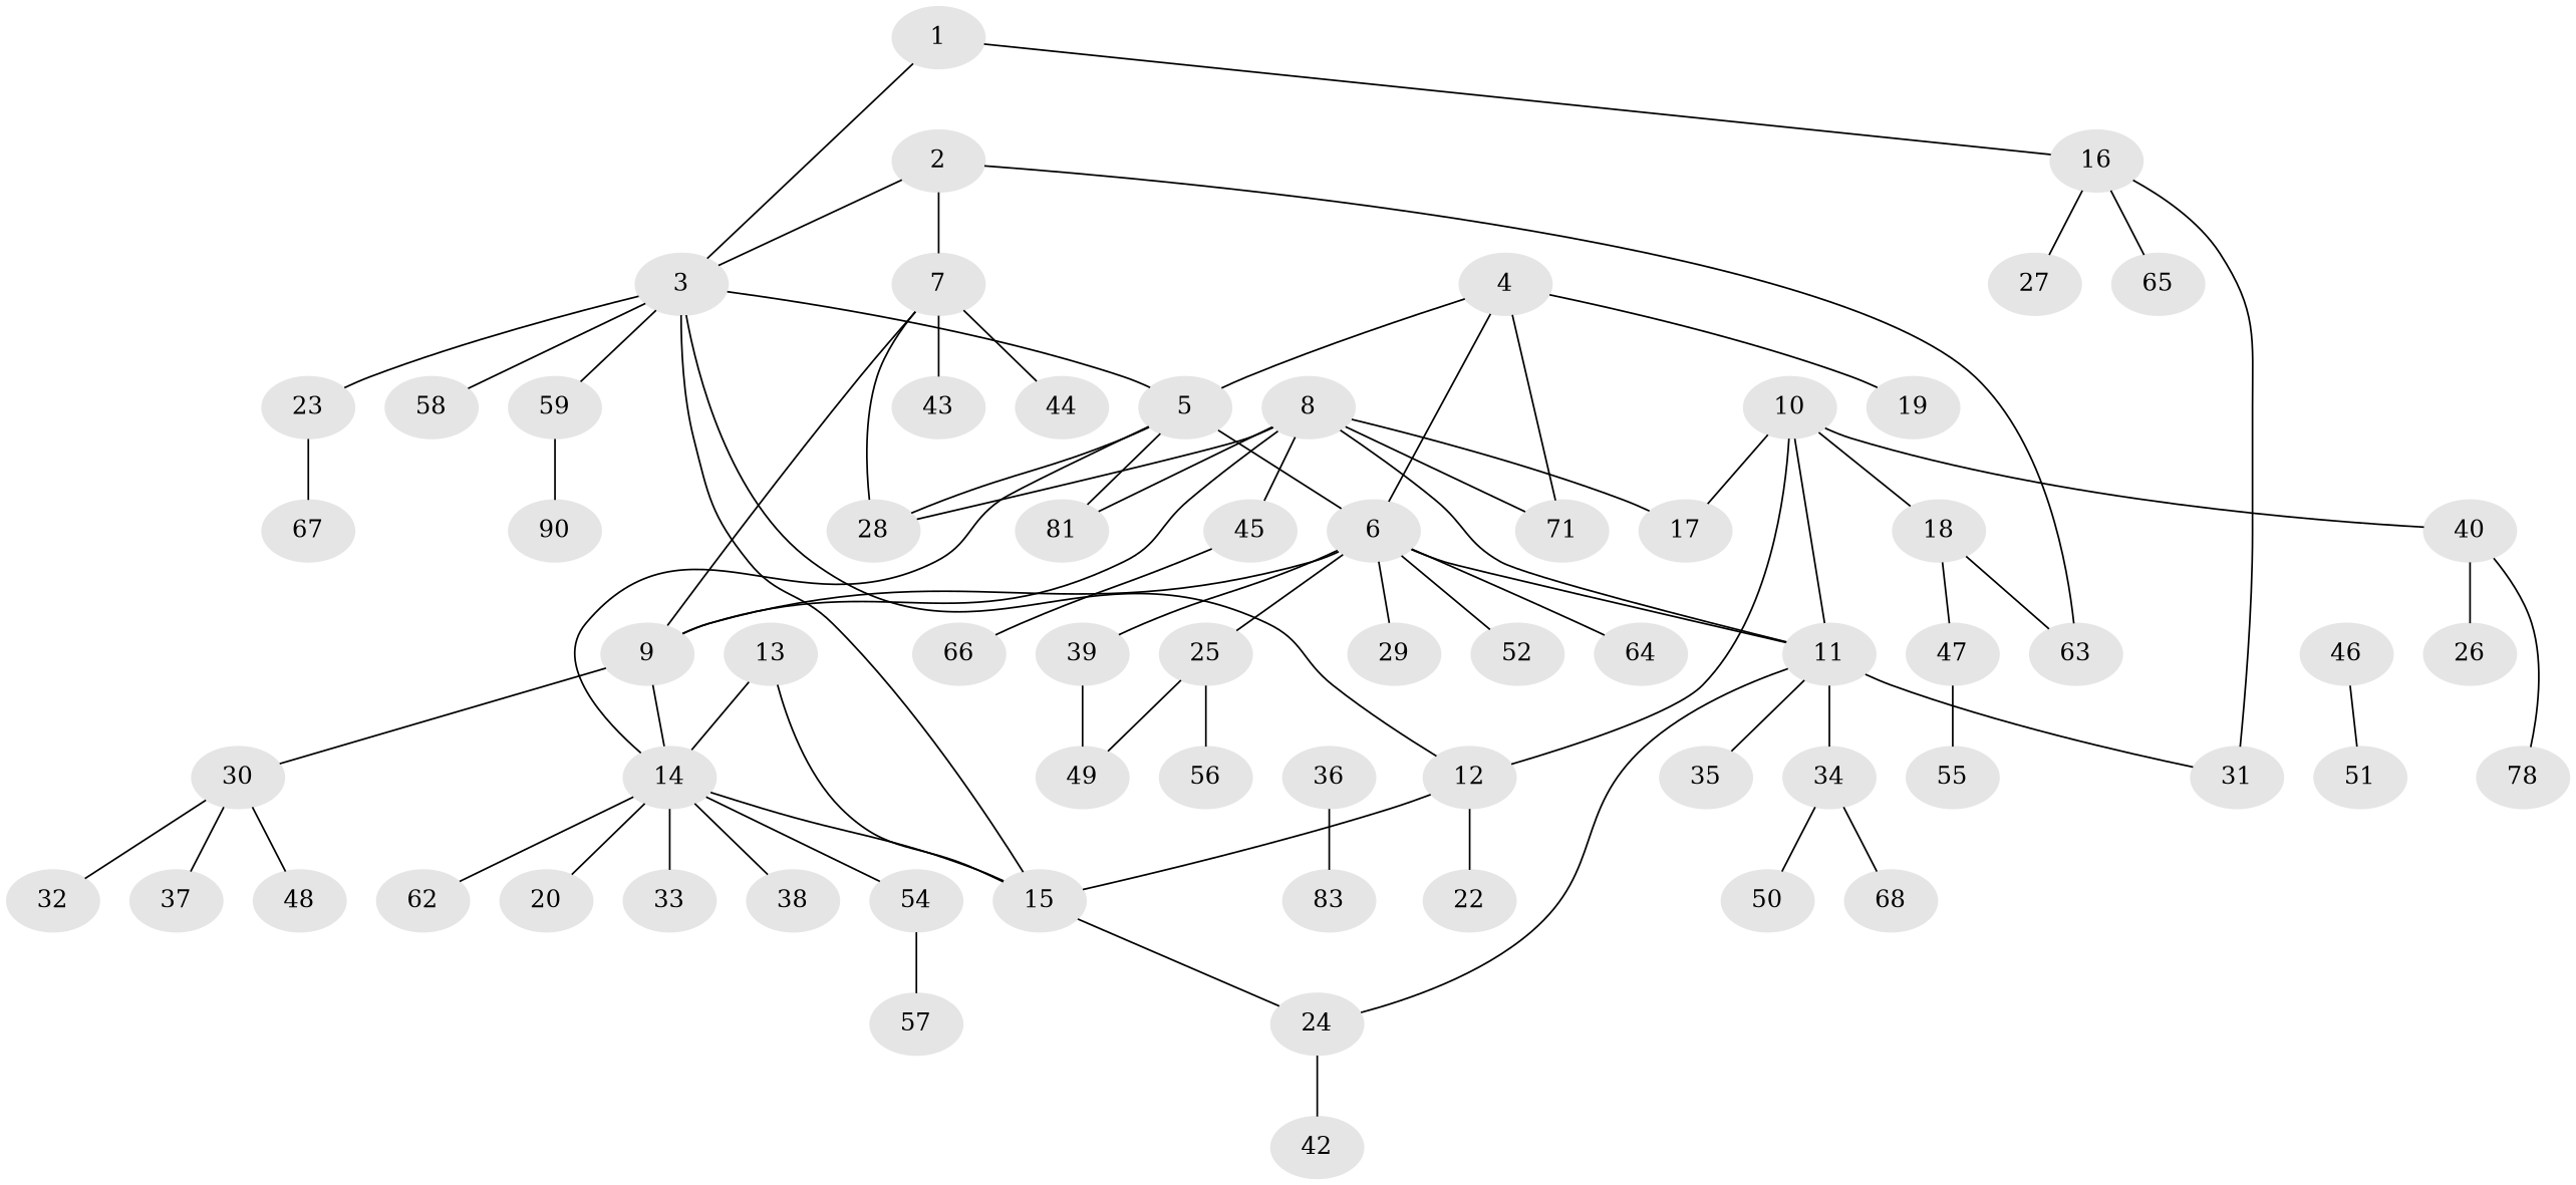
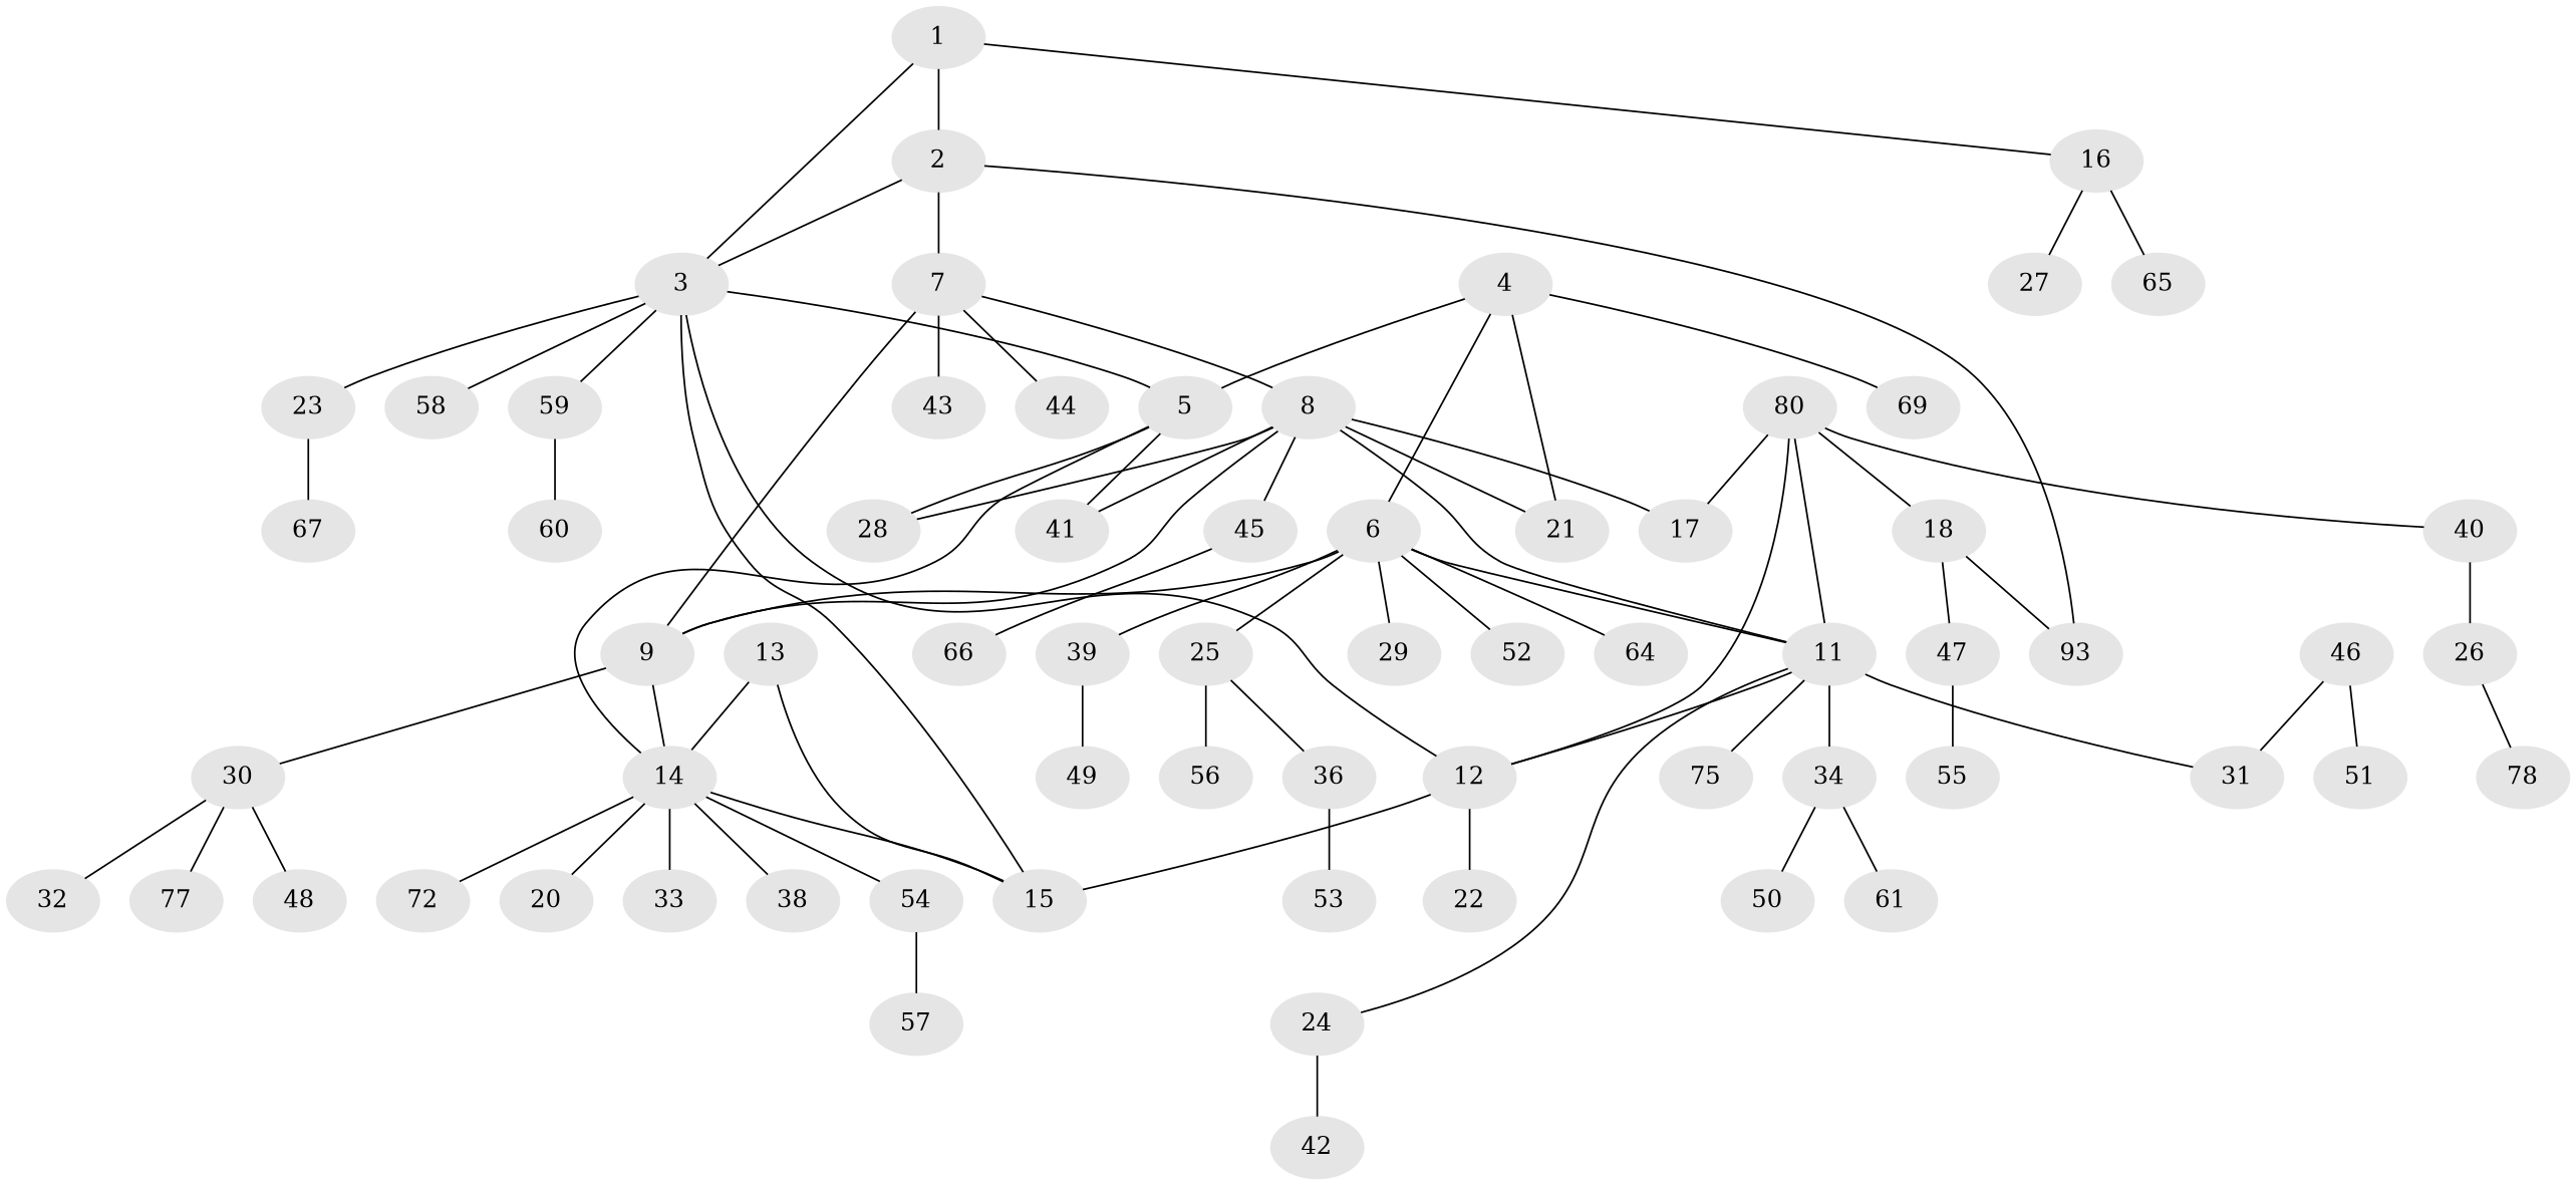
  graph {
    node [color=gray90 style=filled]
    1
    2
    3
    16
    7
-   63
+   63 [label=93]
    5
    12
    15
    23
    58
    59
    31
    27
    65
    9
    8
    43
    44
    6
    14
    28
-   41 [label=81]
+   41
    22
    24
    67
-   60 [label=90]
+   60
    4
-   19
-   21 [label=71]
+   19 [label=69]
+   21
    11
    25
    29
    39
    52
    64
    20
    33
    38
    54
-   62
+   62 [label=72]
    30
    34
-   35
+   35 [label=75]
    36
    56
    49
    17
    45
    66
    46
    51
    32
-   37
+   37 [label=77]
    48
-   10
+   10 [label=80]
    18
    40
    47
    26
    n61 [label=78]
    42
    50
-   61 [label=68]
+   61
    13
    57
    55
-   53 [label=83]
+   53
+   1 -- 2
    1 -- 3
    1 -- 16
    2 -- 3
    2 -- 7
    2 -- 63
    3 -- 5
    3 -- 12
    3 -- 15
    3 -- 23
    3 -- 58
    3 -- 59
-   16 -- 31
+   46 -- 31
    16 -- 27
    16 -- 65
    7 -- 9
-   7 -- 28
+   7 -- 8
    7 -- 43
    7 -- 44
-   5 -- 6
    5 -- 14
    5 -- 28
    5 -- 41
    12 -- 15
    12 -- 22
-   15 -- 24
    23 -- 67
    59 -- 60
    9 -- 14
    9 -- 30
    8 -- 9
    8 -- 28
    8 -- 41
    8 -- 21
    8 -- 11
    8 -- 17
    8 -- 45
    6 -- 9
    6 -- 11
    6 -- 25
    6 -- 29
    6 -- 39
    6 -- 52
    6 -- 64
    14 -- 15
    14 -- 20
    14 -- 33
    14 -- 38
    14 -- 54
    14 -- 62
    24 -- 42
    4 -- 5
    4 -- 6
    4 -- 19
    4 -- 21
+   11 -- 12
    11 -- 31
    11 -- 24
    11 -- 34
    11 -- 35
-   25 -- 49
+   25 -- 36
    25 -- 56
    39 -- 49
    54 -- 57
    30 -- 32
    30 -- 37
    30 -- 48
    34 -- 50
    34 -- 61
    36 -- 53
    45 -- 66
    46 -- 51
    10 -- 12
    10 -- 11
    10 -- 17
    10 -- 18
    10 -- 40
    18 -- 63
    18 -- 47
    40 -- 26
-   40 -- n61
+   26 -- n61
    47 -- 55
    13 -- 15
    13 -- 14
  }
